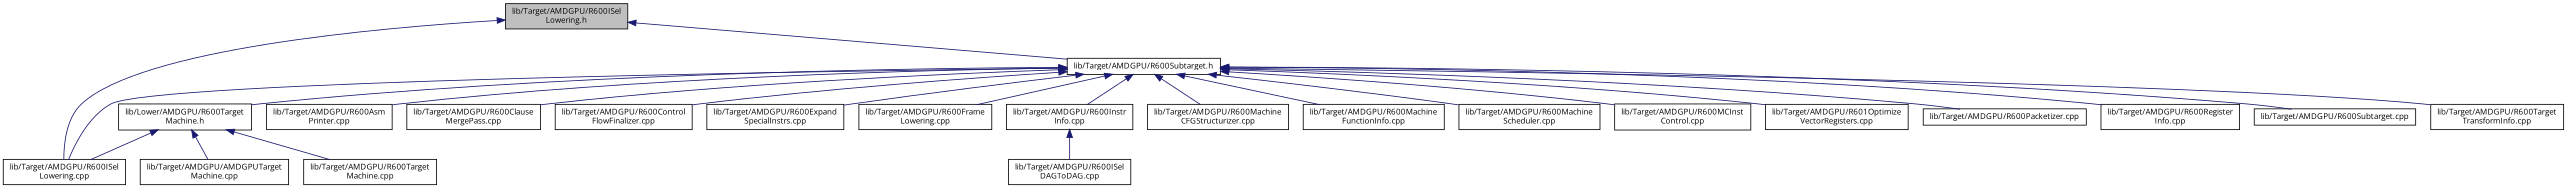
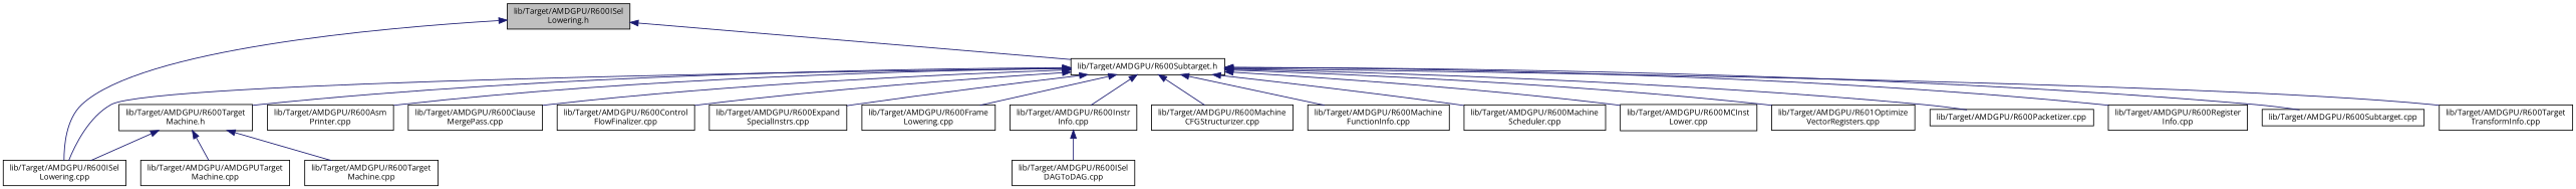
  digraph {
    fontname="Open Sans"
    node [color=black fontname="Open Sans" fontsize=10 shape=record]
    edge [color=midnightblue dir=back fontname="Open Sans" fontsize=10 labelfontname=Helvetica labelfontsize=10 style=solid]
    n1 [fillcolor=grey75 fontcolor=black height=0.2 label="lib/Target/AMDGPU/R600ISel\lLowering.h" style=filled width=0.4]
    n2 [height=0.2 label="lib/Target/AMDGPU/R600Subtarget.h" width=0.4]
    n3 [height=0.2 label="lib/Target/AMDGPU/R600ISel\lLowering.cpp" width=0.4]
-   n4 [height=0.2 label="lib/Lower/AMDGPU/R600Target\lMachine.h" width=0.4]
+   n4 [height=0.2 label="lib/Target/AMDGPU/R600Target\lMachine.h" width=0.4]
    n5 [height=0.2 label="lib/Target/AMDGPU/R600Asm\lPrinter.cpp" width=0.4]
    n6 [height=0.2 label="lib/Target/AMDGPU/R600Clause\lMergePass.cpp" width=0.4]
    n7 [height=0.2 label="lib/Target/AMDGPU/R600Control\lFlowFinalizer.cpp" width=0.4]
    n8 [height=0.2 label="lib/Target/AMDGPU/R600Expand\lSpecialInstrs.cpp" width=0.4]
    n9 [height=0.2 label="lib/Target/AMDGPU/R600Frame\lLowering.cpp" width=0.4]
    n10 [height=0.2 label="lib/Target/AMDGPU/R600Instr\lInfo.cpp" width=0.4]
    n11 [height=0.2 label="lib/Target/AMDGPU/R600Machine\lCFGStructurizer.cpp" width=0.4]
    n12 [height=0.2 label="lib/Target/AMDGPU/R600Machine\lFunctionInfo.cpp" width=0.4]
    n13 [height=0.2 label="lib/Target/AMDGPU/R600Machine\lScheduler.cpp" width=0.4]
-   n14 [height=0.2 label="lib/Target/AMDGPU/R600MCInst\lControl.cpp" width=0.4]
+   n14 [height=0.2 label="lib/Target/AMDGPU/R600MCInst\lLower.cpp" width=0.4]
    n15 [height=0.2 label="lib/Target/AMDGPU/R601Optimize\lVectorRegisters.cpp" width=0.4]
    n16 [height=0.2 label="lib/Target/AMDGPU/R600Packetizer.cpp" width=0.4]
    n17 [height=0.2 label="lib/Target/AMDGPU/R600Register\lInfo.cpp" width=0.4]
    n18 [height=0.2 label="lib/Target/AMDGPU/R600Subtarget.cpp" width=0.4]
    n19 [height=0.2 label="lib/Target/AMDGPU/R600Target\lTransformInfo.cpp" width=0.4]
    n20 [height=0.2 label="lib/Target/AMDGPU/AMDGPUTarget\lMachine.cpp" width=0.4]
    n21 [height=0.2 label="lib/Target/AMDGPU/R600Target\lMachine.cpp" width=0.4]
    n22 [height=0.2 label="lib/Target/AMDGPU/R600ISel\lDAGToDAG.cpp" width=0.4]
    n1 -> n2
    n1 -> n3
    n2 -> n3
    n2 -> n4
    n2 -> n5
    n2 -> n6
    n2 -> n7
    n2 -> n8
    n2 -> n9
    n2 -> n10
    n2 -> n11
    n2 -> n12
    n2 -> n13
    n2 -> n14
    n2 -> n15
    n2 -> n16
    n2 -> n17
    n2 -> n18
    n2 -> n19
    n4 -> n3
    n4 -> n20
    n4 -> n21
    n10 -> n22
  }
